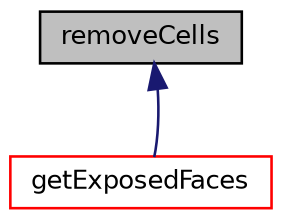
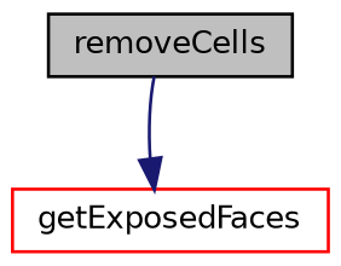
  digraph {
    rankdir=TB
    node [fontname=Helvetica fontsize=10 shape=record]
    n1 [color=black fillcolor=grey75 fontcolor=black height=0.2 label=removeCells style=filled width=0.4]
    n2 [color=red height=0.2 label=getExposedFaces width=0.4]
-   n2 -> n1 [color=midnightblue fontname=Helvetica fontsize=10 labelfontname=Helvetica labelfontsize=10 style=solid]
+   n1 -> n2 [color=midnightblue fontname=Helvetica fontsize=10 labelfontname=Helvetica labelfontsize=10 style=solid]
  }
